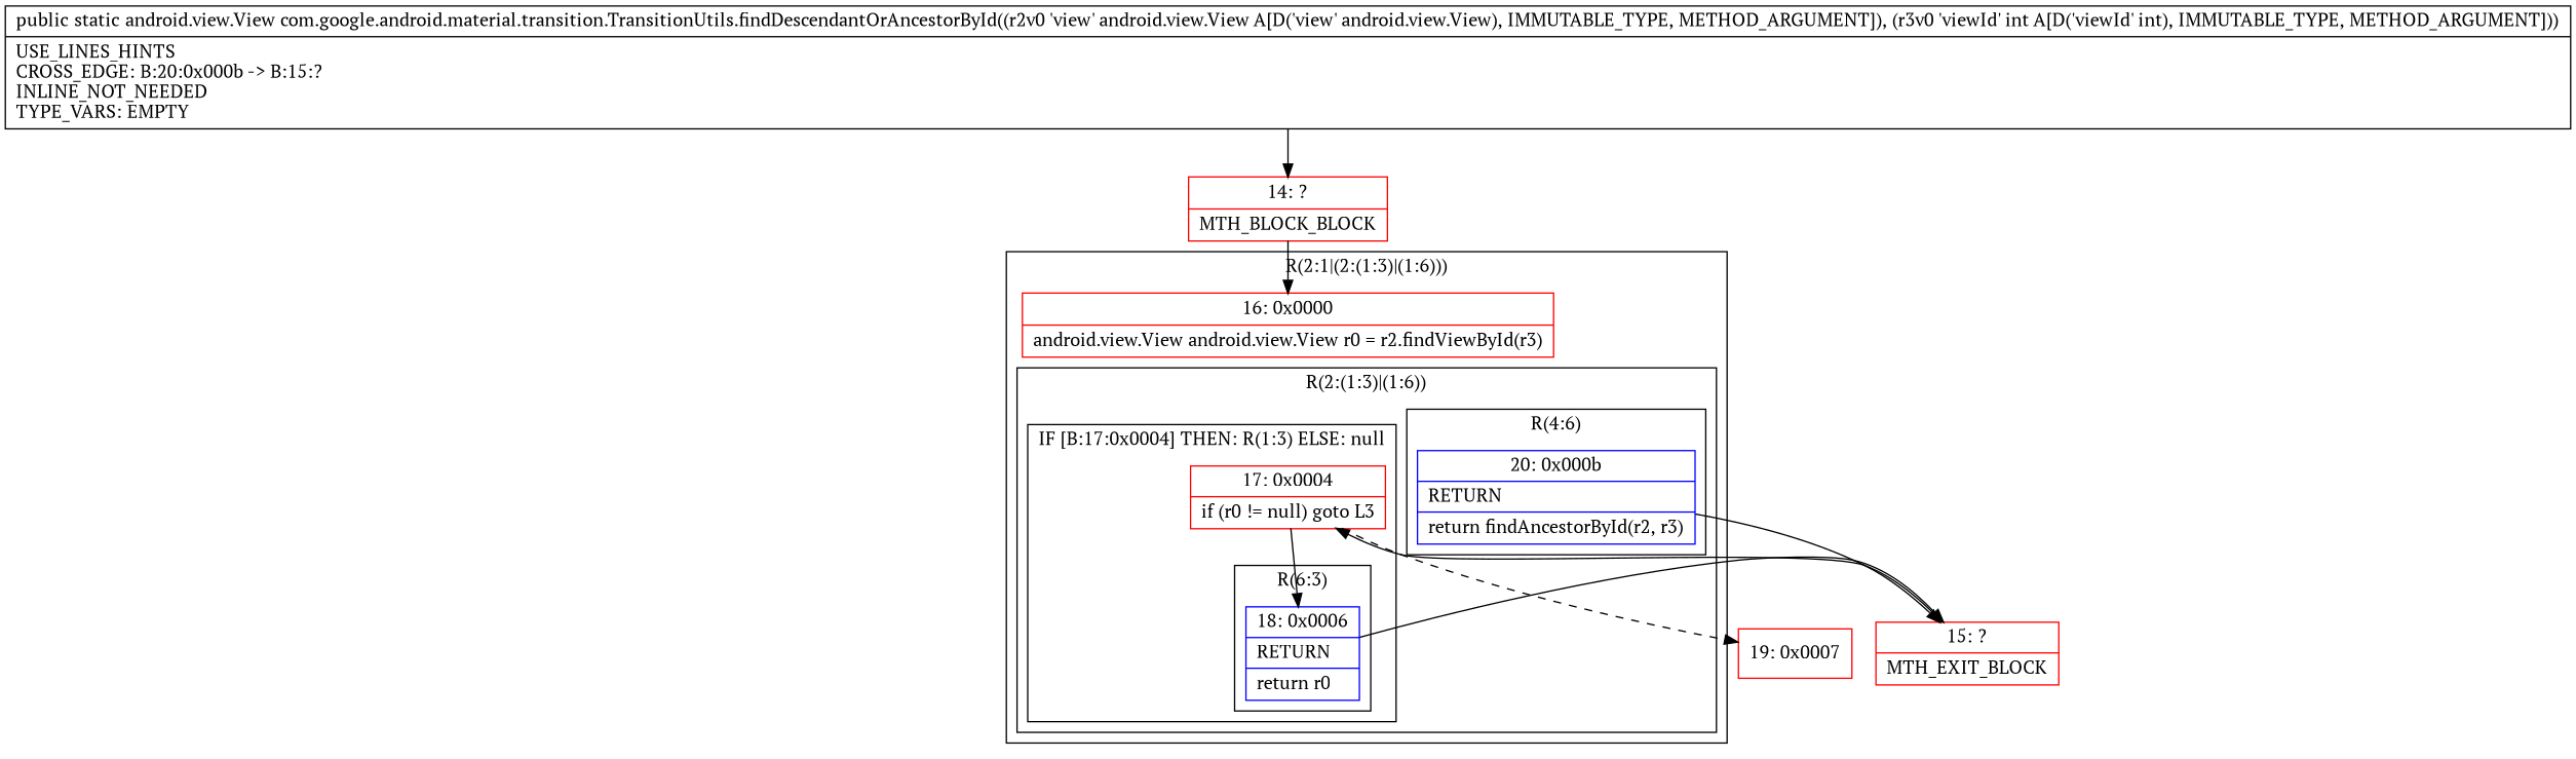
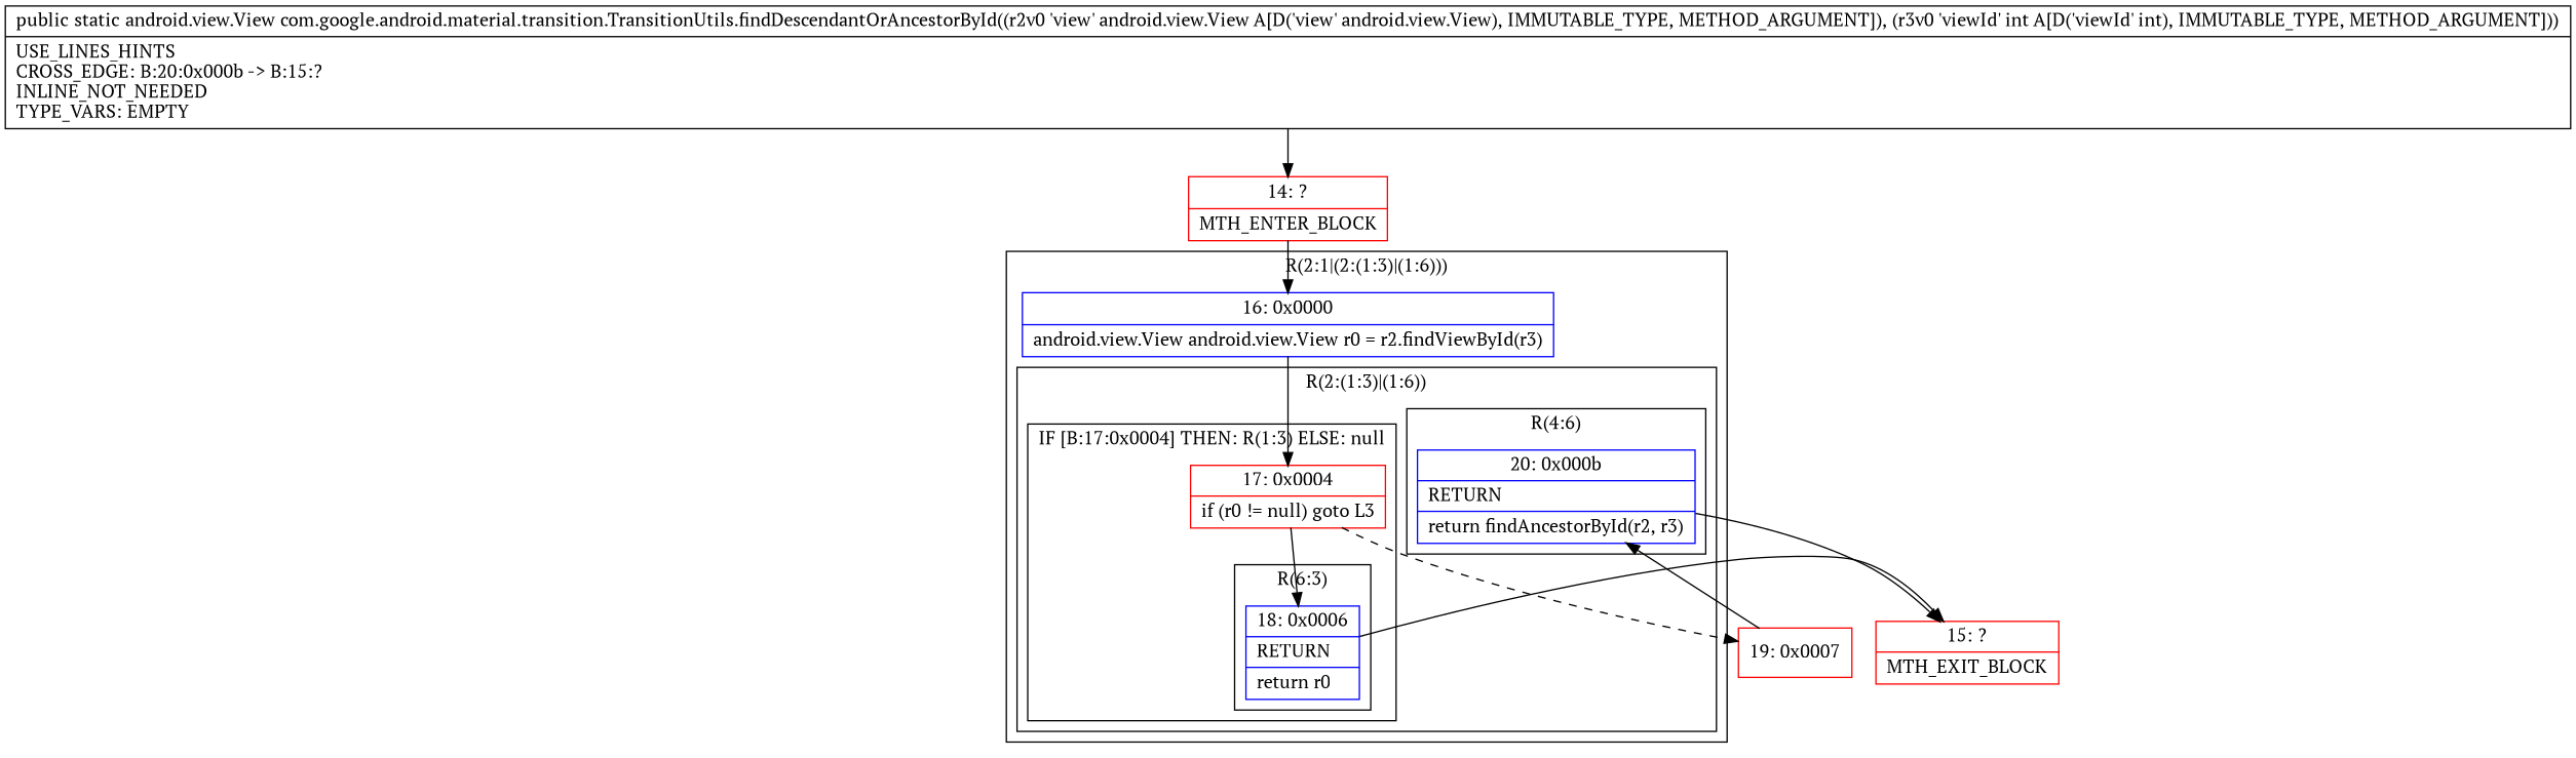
  digraph {
    fontname="PT Serif"
    node [color=red fontname="PT Serif" shape=record]
    edge [fontname="PT Serif"]
    n1 [color=blue label="{18\:\ 0x0006|RETURN\l|return r0\l}"]
    n2 [label="{17\:\ 0x0004|if (r0 != null) goto L3\l}"]
    n3 [color=blue label="{20\:\ 0x000b|RETURN\l|return findAncestorById(r2, r3)\l}"]
-   n4 [label="{16\:\ 0x0000|android.view.View android.view.View r0 = r2.findViewById(r3)\l}"]
+   n4 [color=blue label="{16\:\ 0x0000|android.view.View android.view.View r0 = r2.findViewById(r3)\l}"]
    n5 [label="{15\:\ ?|MTH_EXIT_BLOCK\l}"]
    n6 [label="{19\:\ 0x0007}"]
-   n7 [label="{14\:\ ?|MTH_BLOCK_BLOCK\l}"]
+   n7 [label="{14\:\ ?|MTH_ENTER_BLOCK\l}"]
    n8 [label="{public static android.view.View com.google.android.material.transition.TransitionUtils.findDescendantOrAncestorById((r2v0 'view' android.view.View A[D('view' android.view.View), IMMUTABLE_TYPE, METHOD_ARGUMENT]), (r3v0 'viewId' int A[D('viewId' int), IMMUTABLE_TYPE, METHOD_ARGUMENT]))  | USE_LINES_HINTS\lCROSS_EDGE: B:20:0x000b \-\> B:15:?\lINLINE_NOT_NEEDED\lTYPE_VARS: EMPTY\l}" color=""]
    subgraph cluster_1 {
      label="R(2:1|(2:(1:3)|(1:6)))"
      n4
      subgraph cluster_2 {
        label="R(2:(1:3)|(1:6))"
        subgraph cluster_3 {
          label="IF [B:17:0x0004] THEN: R(1:3) ELSE: null"
          n2
          subgraph cluster_4 {
            label="R(6:3)"
            n1
          }
        }
        subgraph cluster_5 {
          label="R(4:6)"
          n3
        }
      }
    }
    n1 -> n5
    n2 -> n1
    n2 -> n6 [style=dashed]
    n3 -> n5
-   n5 -> n2
+   n4 -> n2
+   n6 -> n3
    n7 -> n4
    n8 -> n7
  }
